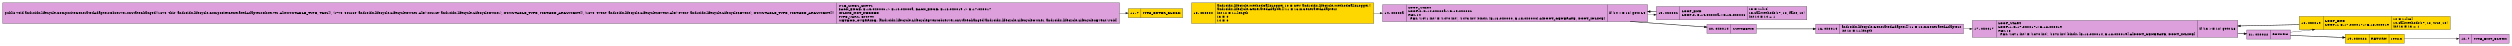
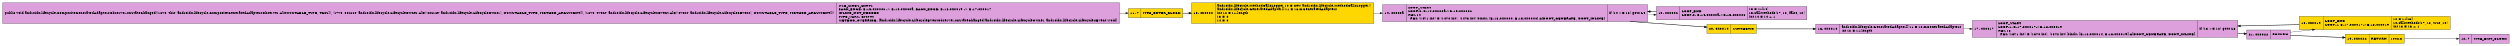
  digraph {
    rankdir=LR
    node [fillcolor=plum shape=record style=filled]
    edge [style=bold]
    n1 [fillcolor=gold label="{11\:\ ?|MTH_ENTER_BLOCK\l}"]
    n2 [fillcolor=gold label="{13\:\ 0x0000|androidx.lifecycle.MethodCallsLogger r0 = new androidx.lifecycle.MethodCallsLogger()\landroidx.lifecycle.GeneratedAdapter[] r1 = r6.mGeneratedAdapters\lint r2 = r1.length\lr3 = 0\lr4 = 0\l}"]
    n3 [label="{14\:\ 0x000a|LOOP_START\lLOOP:0: B:14:0x000a\-\>B:15:0x000c\lPHI: r4 \l  PHI: (r4v1 int) = (r4v0 int), (r4v3 int) binds: [B:13:0x0000, B:15:0x000c] A[DONT_GENERATE, DONT_INLINE]\l|if (r4 \>= r2) goto L4\l}"]
    n4 [label="{15\:\ 0x000c|LOOP_END\lLOOP:0: B:14:0x000a\-\>B:15:0x000c\l|r5 = r1[r4]\lr5.callMethods(r7, r8, false, r0)\lint r4 = r4 + 1\l}"]
-   n5 [label="{20\:\ 0x0014|SYNTHETIC\l}"]
+   n5 [fillcolor=gold label="{20\:\ 0x0014|SYNTHETIC\l}"]
    n6 [label="{16\:\ 0x0014|androidx.lifecycle.GeneratedAdapter[] r1 = r6.mGeneratedAdapters\lint r2 = r1.length\l}"]
    n7 [label="{17\:\ 0x0017|LOOP_START\lLOOP:1: B:17:0x0017\-\>B:18:0x0019\lPHI: r3 \l  PHI: (r3v1 int) = (r3v0 int), (r3v2 int) binds: [B:16:0x0014, B:18:0x0019] A[DONT_GENERATE, DONT_INLINE]\l|if (r3 \>= r2) goto L8\l}"]
    n8 [label="{21\:\ 0x0022|RETURN\l}"]
    n9 [fillcolor=gold label="{18\:\ 0x0019|LOOP_END\lLOOP:1: B:17:0x0017\-\>B:18:0x0019\l|r4 = r1[r3]\lr4.callMethods(r7, r8, true, r0)\lint r3 = r3 + 1\l}"]
    n10 [fillcolor=gold label="{19\:\ 0x0022|RETURN\l|return\l}"]
    n11 [label="{12\:\ ?|MTH_EXIT_BLOCK\l}"]
    n12 [label="{public void androidx.lifecycle.CompositeGeneratedAdaptersObserver.onStateChanged((r6v0 'this' androidx.lifecycle.CompositeGeneratedAdaptersObserver A[IMMUTABLE_TYPE, THIS]), (r7v0 'source' androidx.lifecycle.LifecycleOwner A[D('source' androidx.lifecycle.LifecycleOwner), IMMUTABLE_TYPE, METHOD_ARGUMENT]), (r8v0 'event' androidx.lifecycle.Lifecycle$Event A[D('event' androidx.lifecycle.Lifecycle$Event), IMMUTABLE_TYPE, METHOD_ARGUMENT]))  | USE_LINES_HINTS\lBACK_EDGE: B:15:0x000c \-\> B:14:0x000a, BACK_EDGE: B:18:0x0019 \-\> B:17:0x0017\lINLINE_NOT_NEEDED\lTYPE_VARS: EMPTY\lMETHOD_OVERRIDE: [androidx.lifecycle.LifecycleEventObserver.onStateChanged(androidx.lifecycle.LifecycleOwner, androidx.lifecycle.Lifecycle$Event):void]\l}"]
+   n1 -> n2
    n2 -> n3 [style=solid]
    n3 -> n4 [style=solid]
    n3 -> n5
    n4 -> n3
    n5 -> n6
    n6 -> n7 [style=solid]
    n7 -> n8
    n8 -> n9 [style=solid]
    n8 -> n10
    n9 -> n7
    n10 -> n11 [style=solid]
    n12 -> n1 [style=solid]
  }
